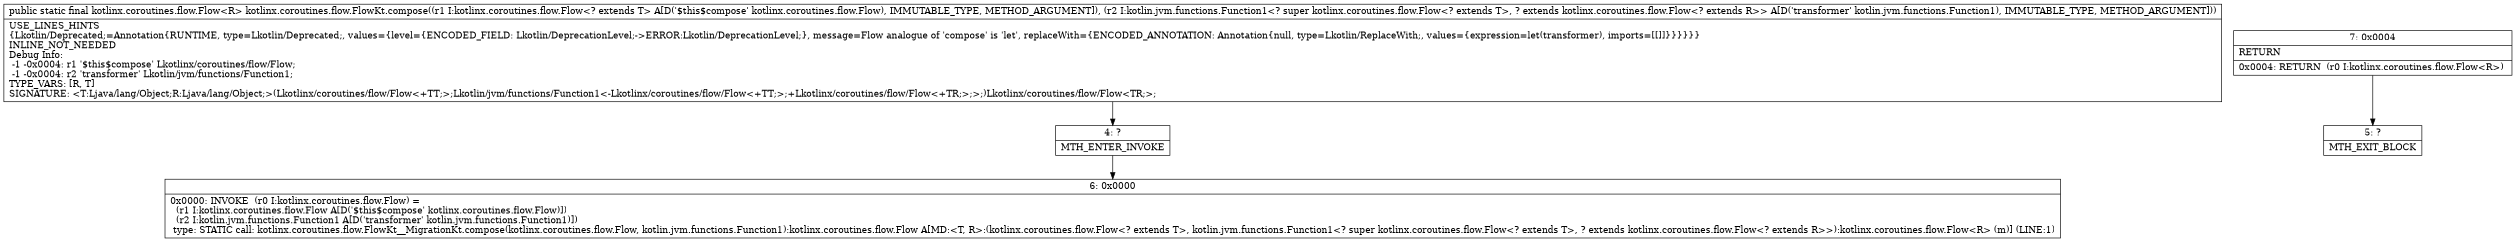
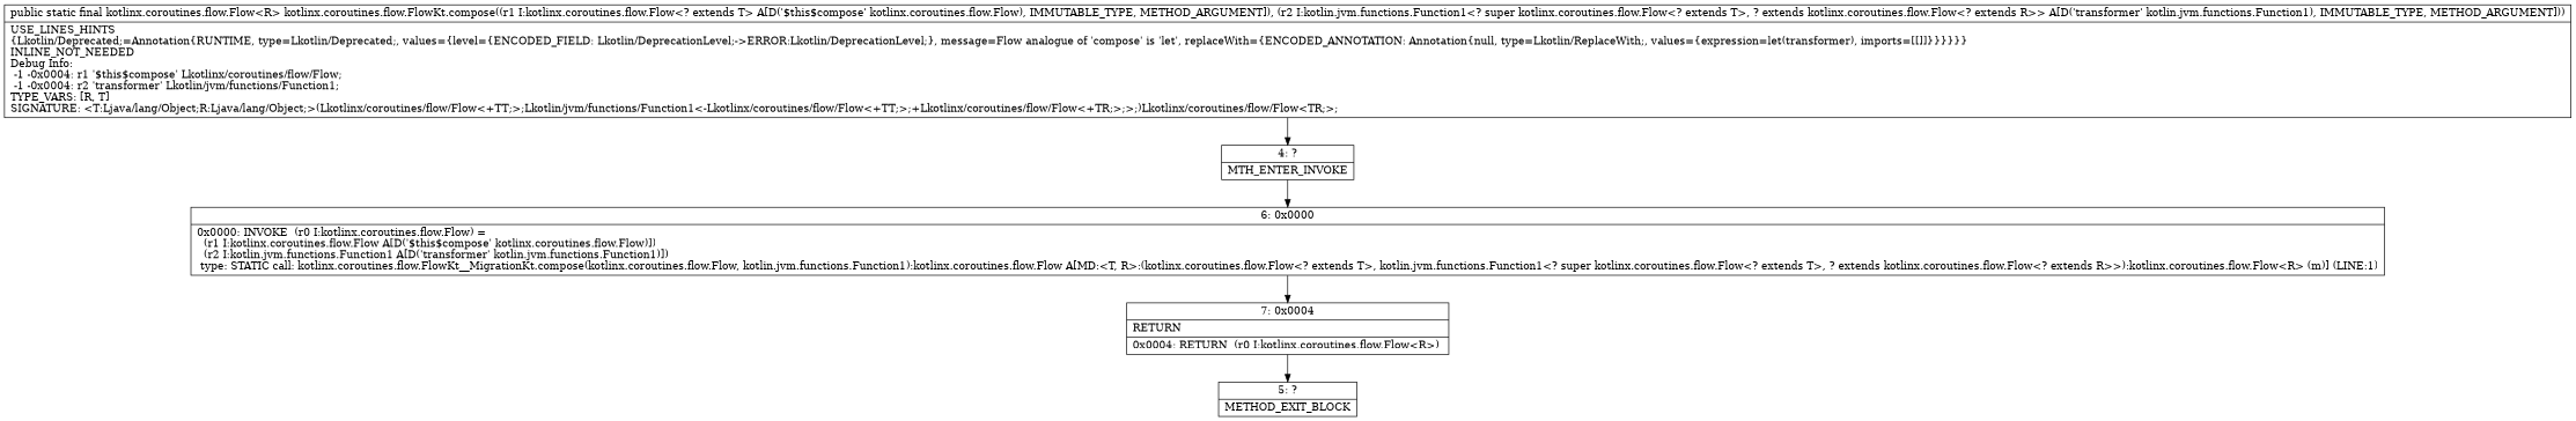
  digraph {
    node [shape=record]
    n1 [label="{4\:\ ?|MTH_ENTER_INVOKE\l}"]
    n2 [label="{6\:\ 0x0000|0x0000: INVOKE  (r0 I:kotlinx.coroutines.flow.Flow) = \l  (r1 I:kotlinx.coroutines.flow.Flow A[D('$this$compose' kotlinx.coroutines.flow.Flow)])\l  (r2 I:kotlin.jvm.functions.Function1 A[D('transformer' kotlin.jvm.functions.Function1)])\l type: STATIC call: kotlinx.coroutines.flow.FlowKt__MigrationKt.compose(kotlinx.coroutines.flow.Flow, kotlin.jvm.functions.Function1):kotlinx.coroutines.flow.Flow A[MD:\<T, R\>:(kotlinx.coroutines.flow.Flow\<? extends T\>, kotlin.jvm.functions.Function1\<? super kotlinx.coroutines.flow.Flow\<? extends T\>, ? extends kotlinx.coroutines.flow.Flow\<? extends R\>\>):kotlinx.coroutines.flow.Flow\<R\> (m)] (LINE:1)\l}"]
    n3 [label="{7\:\ 0x0004|RETURN\l|0x0004: RETURN  (r0 I:kotlinx.coroutines.flow.Flow\<R\>) \l}"]
-   n4 [label="{5\:\ ?|MTH_EXIT_BLOCK\l}"]
+   n4 [label="{5\:\ ?|METHOD_EXIT_BLOCK\l}"]
    n5 [label="{public static final kotlinx.coroutines.flow.Flow\<R\> kotlinx.coroutines.flow.FlowKt.compose((r1 I:kotlinx.coroutines.flow.Flow\<? extends T\> A[D('$this$compose' kotlinx.coroutines.flow.Flow), IMMUTABLE_TYPE, METHOD_ARGUMENT]), (r2 I:kotlin.jvm.functions.Function1\<? super kotlinx.coroutines.flow.Flow\<? extends T\>, ? extends kotlinx.coroutines.flow.Flow\<? extends R\>\> A[D('transformer' kotlin.jvm.functions.Function1), IMMUTABLE_TYPE, METHOD_ARGUMENT]))  | USE_LINES_HINTS\l\{Lkotlin\/Deprecated;=Annotation\{RUNTIME, type=Lkotlin\/Deprecated;, values=\{level=\{ENCODED_FIELD: Lkotlin\/DeprecationLevel;\-\>ERROR:Lkotlin\/DeprecationLevel;\}, message=Flow analogue of 'compose' is 'let', replaceWith=\{ENCODED_ANNOTATION: Annotation\{null, type=Lkotlin\/ReplaceWith;, values=\{expression=let(transformer), imports=[[]]\}\}\}\}\}\}\lINLINE_NOT_NEEDED\lDebug Info:\l  \-1 \-0x0004: r1 '$this$compose' Lkotlinx\/coroutines\/flow\/Flow;\l  \-1 \-0x0004: r2 'transformer' Lkotlin\/jvm\/functions\/Function1;\lTYPE_VARS: [R, T]\lSIGNATURE: \<T:Ljava\/lang\/Object;R:Ljava\/lang\/Object;\>(Lkotlinx\/coroutines\/flow\/Flow\<+TT;\>;Lkotlin\/jvm\/functions\/Function1\<\-Lkotlinx\/coroutines\/flow\/Flow\<+TT;\>;+Lkotlinx\/coroutines\/flow\/Flow\<+TR;\>;\>;)Lkotlinx\/coroutines\/flow\/Flow\<TR;\>;\l}"]
    n1 -> n2
+   n2 -> n3
    n3 -> n4
    n5 -> n1
  }
